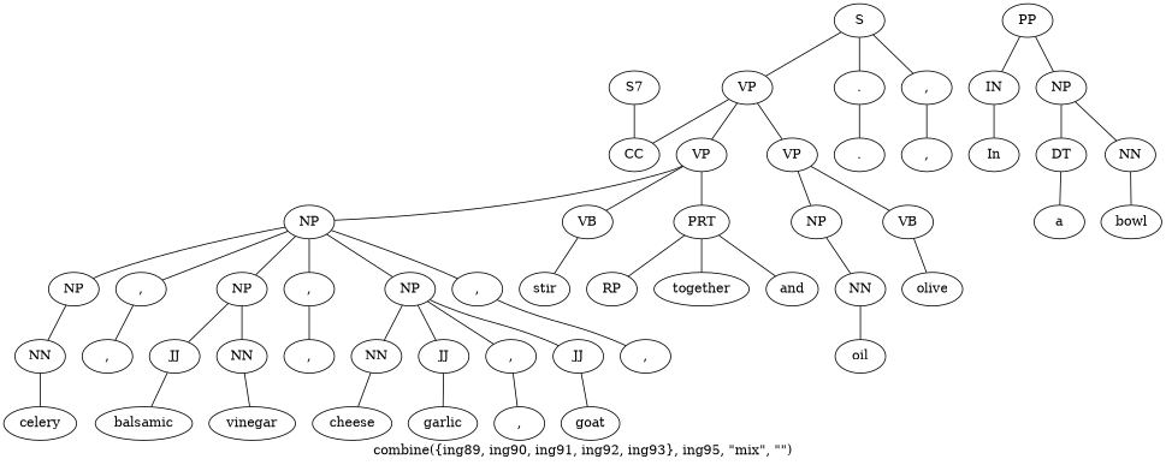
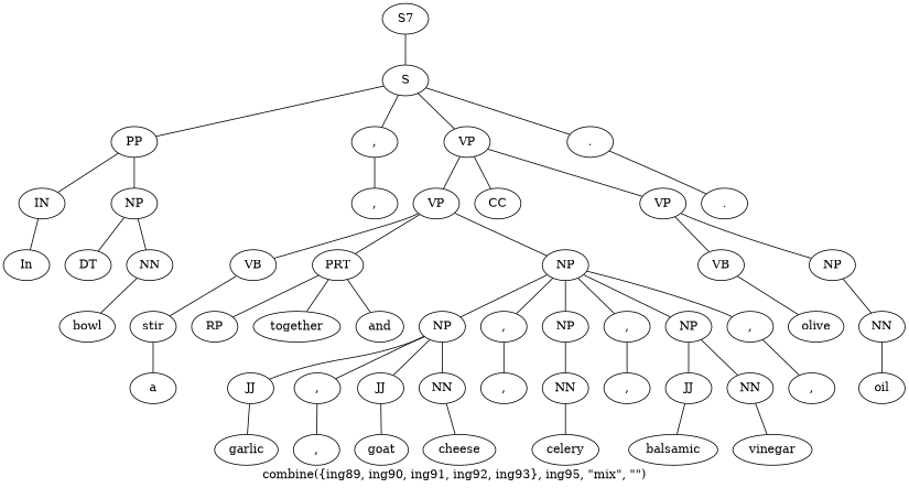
  graph {
    label="combine({ing89, ing90, ing91, ing92, ing93}, ing95, \"mix\", \"\")"
    n1 [label=S7]
    n2 [label=S]
    n3 [label=PP]
    n4 [label=","]
    n5 [label=VP]
    n6 [label="."]
    n7 [label=IN]
    n8 [label=NP]
    n9 [label=","]
    n10 [label=VP]
    n11 [label=CC]
    n12 [label=VP]
    n13 [label="."]
    n14 [label=In]
    n15 [label=DT]
    n16 [label=NN]
    n17 [label=a]
    n18 [label=bowl]
    n19 [label=VB]
    n20 [label=PRT]
    n21 [label=NP]
    n22 [label=VB]
    n23 [label=NP]
    n24 [label=stir]
    n25 [label=RP]
    n26 [label=together]
    n27 [label=and]
    n28 [label=NP]
    n29 [label=","]
    n30 [label=NP]
    n31 [label=","]
    n32 [label=NP]
    n33 [label=","]
    n34 [label=JJ]
    n35 [label=","]
    n36 [label=JJ]
    n37 [label=NN]
    n38 [label=","]
    n39 [label=NN]
    n40 [label=","]
    n41 [label=JJ]
    n42 [label=NN]
    n43 [label=","]
    n44 [label=garlic]
    n45 [label=","]
    n46 [label=goat]
    n47 [label=cheese]
    n48 [label=celery]
    n49 [label=balsamic]
    n50 [label=vinegar]
    n51 [label=olive]
    n52 [label=NN]
    n53 [label=oil]
-   n1 -- n11
+   n1 -- n2
+   n2 -- n3
    n2 -- n4
    n2 -- n5
    n2 -- n6
    n3 -- n7
    n3 -- n8
    n4 -- n9
    n5 -- n10
    n5 -- n11
    n5 -- n12
    n6 -- n13
    n7 -- n14
    n8 -- n15
    n8 -- n16
    n10 -- n19
    n10 -- n20
    n10 -- n21
    n12 -- n22
    n12 -- n23
-   n15 -- n17
+   n24 -- n17
    n16 -- n18
    n19 -- n24
    n20 -- n25
    n20 -- n26
    n20 -- n27
    n21 -- n28
    n21 -- n29
    n21 -- n30
    n21 -- n31
    n21 -- n32
    n21 -- n33
    n22 -- n51
    n23 -- n52
    n28 -- n34
    n28 -- n35
    n28 -- n36
    n28 -- n37
    n29 -- n38
    n30 -- n39
    n31 -- n40
    n32 -- n41
    n32 -- n42
    n33 -- n43
    n34 -- n44
    n35 -- n45
    n36 -- n46
    n37 -- n47
    n39 -- n48
    n41 -- n49
    n42 -- n50
    n52 -- n53
  }
